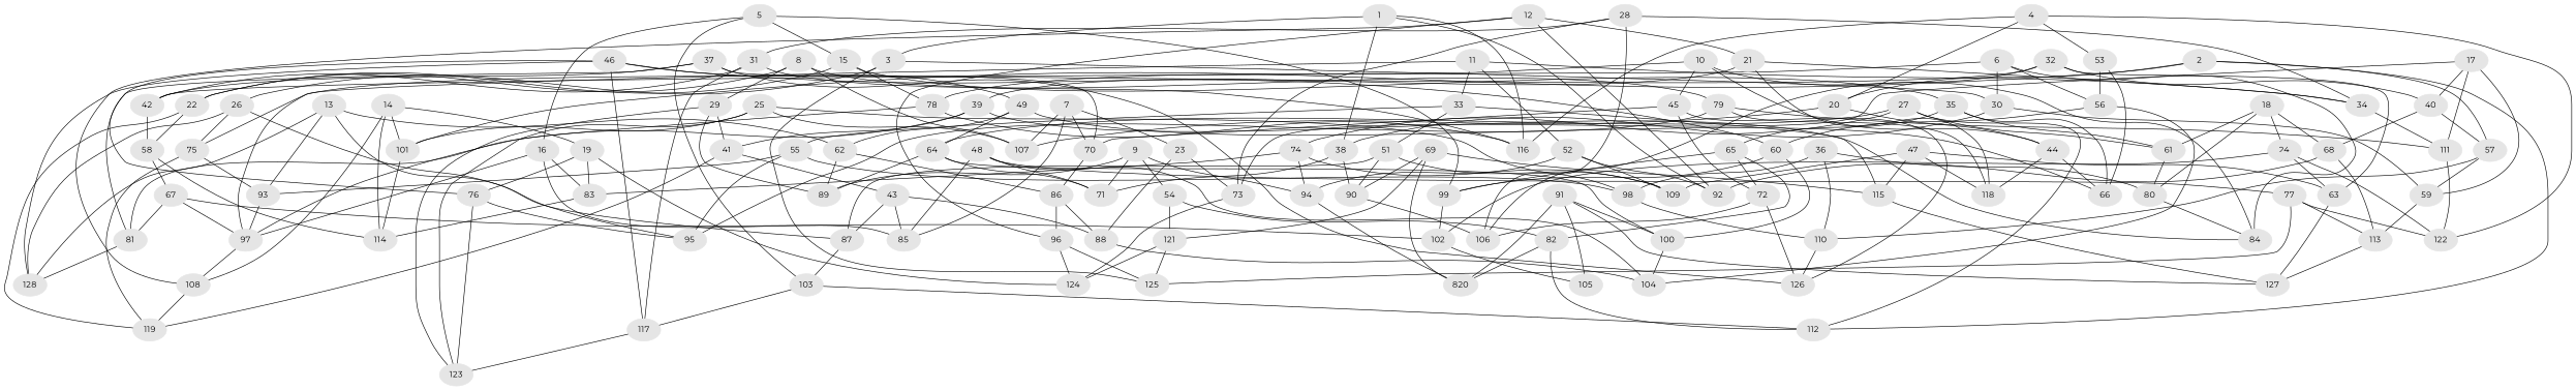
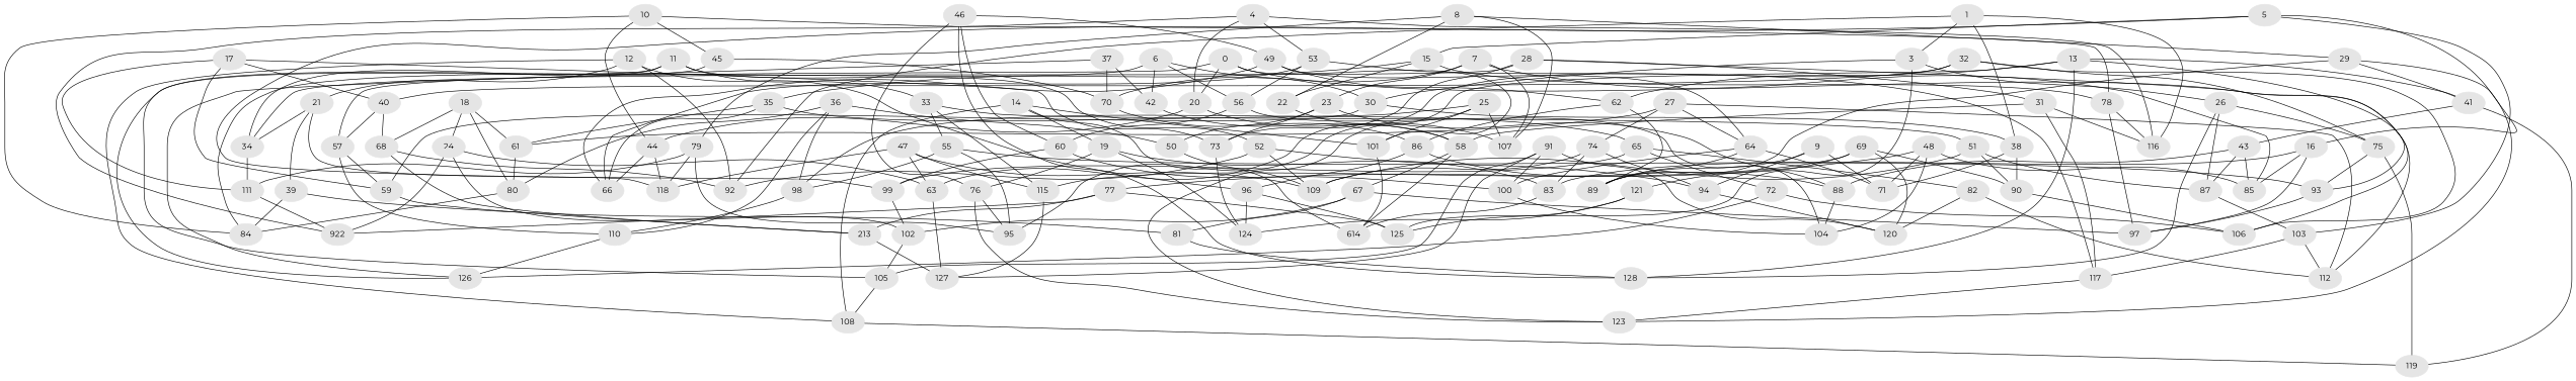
  graph {
    fontname=Montserrat
    node [color=gray90 fontname=Montserrat style=filled]
    edge [fontname=Montserrat]
    1
    3
    38
    92
    116
    26
    30
    125
    71
    90
-   2
+   2 [label=0]
    20
    57
    101
    112
    107
    44
    59
    110
-   114
+   114 [label=614]
    128
    75
    87
    4
    53
-   122
+   122 [label=922]
    56
    117
    66
    5
    15
    16
    99
    103
    22
    78
    35
    85
    83
    97
    102
    6
    42
    84
    58
    60
    104
    7
    23
    70
    73
+   50
    88
    86
    8
    29
    79
    119
    89
    123
    41
    95
    111
    118
    9
-   54
    94
    82
    121
-   120 [label=820]
+   120
    10
    45
    126
    72
    11
    33
    34
    52
    105
    51
    55
    115
    109
    108
    12
    21
    96
    39
    124
    13
    62
    93
    14
    19
    76
    61
    65
    17
    40
    68
-   113
+   113 [label=213]
    18
    24
    80
    63
    81
    67
    127
    25
    98
    27
    64
    74
    100
    28
    31
    106
    43
    32
    36
    37
    46
    49
    47
    48
    77
    69
    91
    1 -- 3
    1 -- 38
    1 -- 92
    1 -- 116
    3 -- 26
    3 -- 30
    3 -- 125
    38 -- 71
    38 -- 90
    26 -- 128
    26 -- 75
    26 -- 87
    30 -- 38
    30 -- 59
    90 -- 106
    2 -- 20
    2 -- 57
    2 -- 101
    2 -- 112
    20 -- 107
    20 -- 44
    57 -- 59
    57 -- 110
    101 -- 114
    44 -- 66
    44 -- 118
    59 -- 113
    110 -- 126
    75 -- 119
    75 -- 93
    87 -- 103
    4 -- 116
    4 -- 20
    4 -- 53
    4 -- 122
    53 -- 56
-   46 -- 117
+   53 -- 117
    53 -- 66
    56 -- 60
    56 -- 104
    117 -- 123
    5 -- 15
    5 -- 16
    5 -- 99
    5 -- 103
    15 -- 22
    15 -- 78
    15 -- 35
    16 -- 85
    16 -- 83
    16 -- 97
    99 -- 102
    103 -- 112
    103 -- 117
    22 -- 58
-   22 -- 119
    78 -- 116
    78 -- 97
    35 -- 66
    35 -- 61
    35 -- 65
    83 -- 114
    102 -- 105
    6 -- 30
    6 -- 56
    6 -- 42
    6 -- 84
    42 -- 58
    58 -- 114
    58 -- 67
    60 -- 99
    60 -- 100
    7 -- 107
    7 -- 85
    7 -- 23
    7 -- 70
    23 -- 73
+   23 -- 50
    23 -- 88
    70 -- 86
    73 -- 124
+   50 -- 109
    88 -- 104
    86 -- 88
    86 -- 96
    8 -- 107
    8 -- 22
    8 -- 29
    8 -- 79
    29 -- 89
    29 -- 123
    29 -- 41
    79 -- 95
    79 -- 111
    79 -- 118
    41 -- 119
    41 -- 43
    111 -- 122
    9 -- 71
    9 -- 89
-   9 -- 54
    9 -- 94
-   54 -- 82
-   54 -- 121
    94 -- 120
    82 -- 112
    82 -- 120
    121 -- 125
    121 -- 124
    10 -- 44
    10 -- 78
    10 -- 84
    10 -- 45
    45 -- 70
    45 -- 126
-   45 -- 72
    72 -- 126
    72 -- 106
    11 -- 33
    11 -- 34
    11 -- 52
-   11 -- 97
+   11 -- 105
    33 -- 51
    33 -- 55
    33 -- 115
    34 -- 111
    52 -- 92
    52 -- 94
    52 -- 109
-   97 -- 108
+   105 -- 108
    51 -- 90
    51 -- 87
    51 -- 109
    55 -- 95
    55 -- 93
    55 -- 98
    115 -- 127
    108 -- 119
    12 -- 92
    12 -- 108
    12 -- 21
    12 -- 96
    21 -- 118
    21 -- 34
    21 -- 39
    96 -- 125
    96 -- 124
    39 -- 84
-   39 -- 41
+   13 -- 41
    39 -- 81
    13 -- 128
    13 -- 95
    13 -- 62
    13 -- 93
    62 -- 86
    62 -- 89
    93 -- 97
    14 -- 101
    14 -- 114
    14 -- 108
    14 -- 19
    19 -- 83
    19 -- 124
    19 -- 76
    76 -- 123
    76 -- 95
    61 -- 80
    65 -- 99
    65 -- 82
    65 -- 72
    17 -- 59
    17 -- 73
    17 -- 111
    17 -- 40
    40 -- 57
    40 -- 68
    68 -- 92
    68 -- 113
    113 -- 127
    18 -- 61
    18 -- 68
    18 -- 24
    18 -- 80
    24 -- 122
    24 -- 102
    24 -- 63
    80 -- 84
    63 -- 127
    81 -- 128
    67 -- 97
    67 -- 102
    67 -- 81
    25 -- 101
    25 -- 107
    25 -- 123
    25 -- 98
    98 -- 110
    27 -- 112
    27 -- 61
    27 -- 64
    27 -- 74
    64 -- 71
    64 -- 89
    64 -- 100
    74 -- 83
    74 -- 94
    74 -- 109
    100 -- 104
    28 -- 73
    28 -- 34
    28 -- 31
    28 -- 106
    31 -- 116
    31 -- 117
-   31 -- 42
+   31 -- 58
    43 -- 87
    43 -- 85
    43 -- 88
    32 -- 75
    32 -- 40
    32 -- 63
    32 -- 106
    36 -- 110
+   36 -- 50
    36 -- 80
    36 -- 98
    37 -- 42
    37 -- 70
    37 -- 126
-   37 -- 81
    46 -- 128
    46 -- 60
    46 -- 76
    46 -- 49
    49 -- 66
    49 -- 62
    49 -- 64
    47 -- 118
    47 -- 115
    47 -- 109
    47 -- 63
    48 -- 71
    48 -- 85
    48 -- 104
    48 -- 77
    77 -- 125
    77 -- 122
    77 -- 113
    69 -- 90
    69 -- 121
    69 -- 120
    69 -- 115
    91 -- 120
    91 -- 105
    91 -- 127
    91 -- 100
  }
